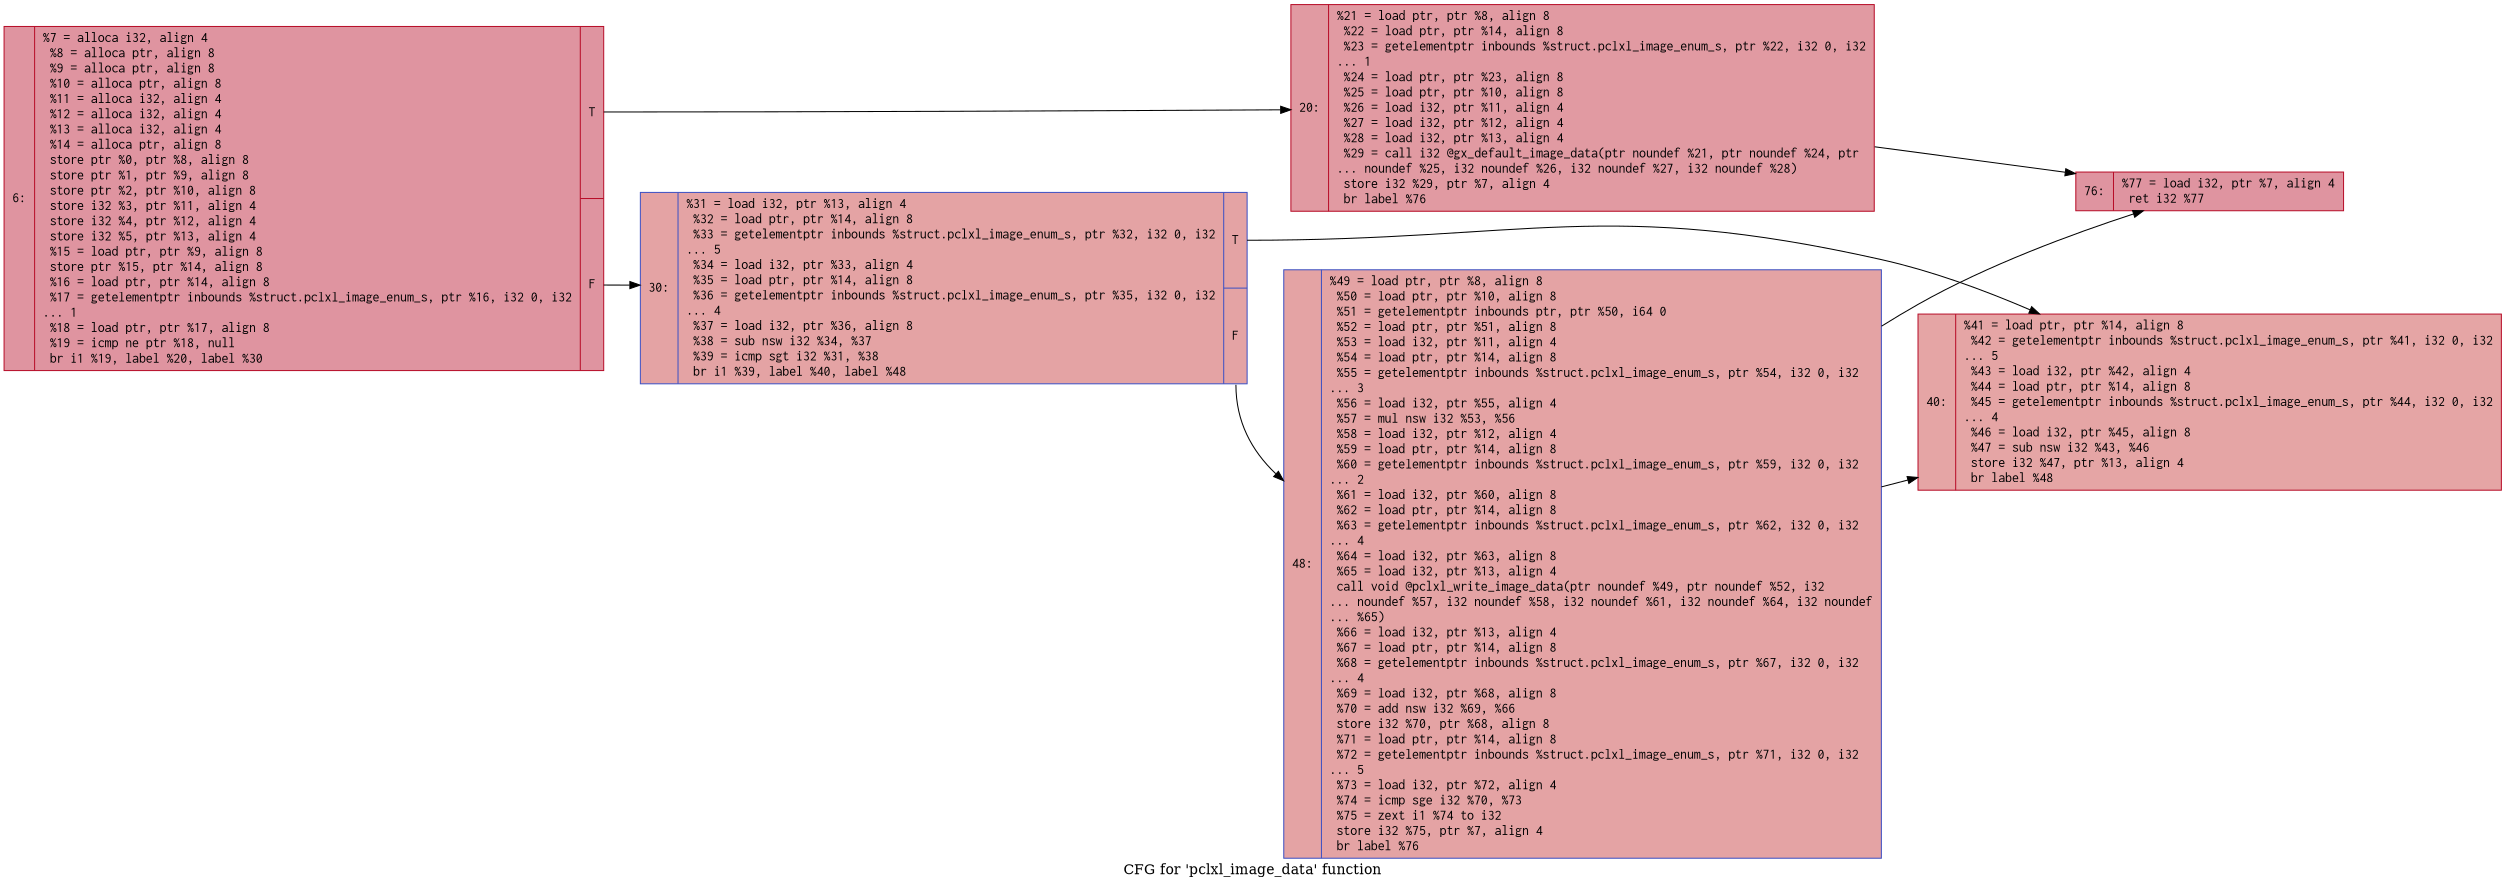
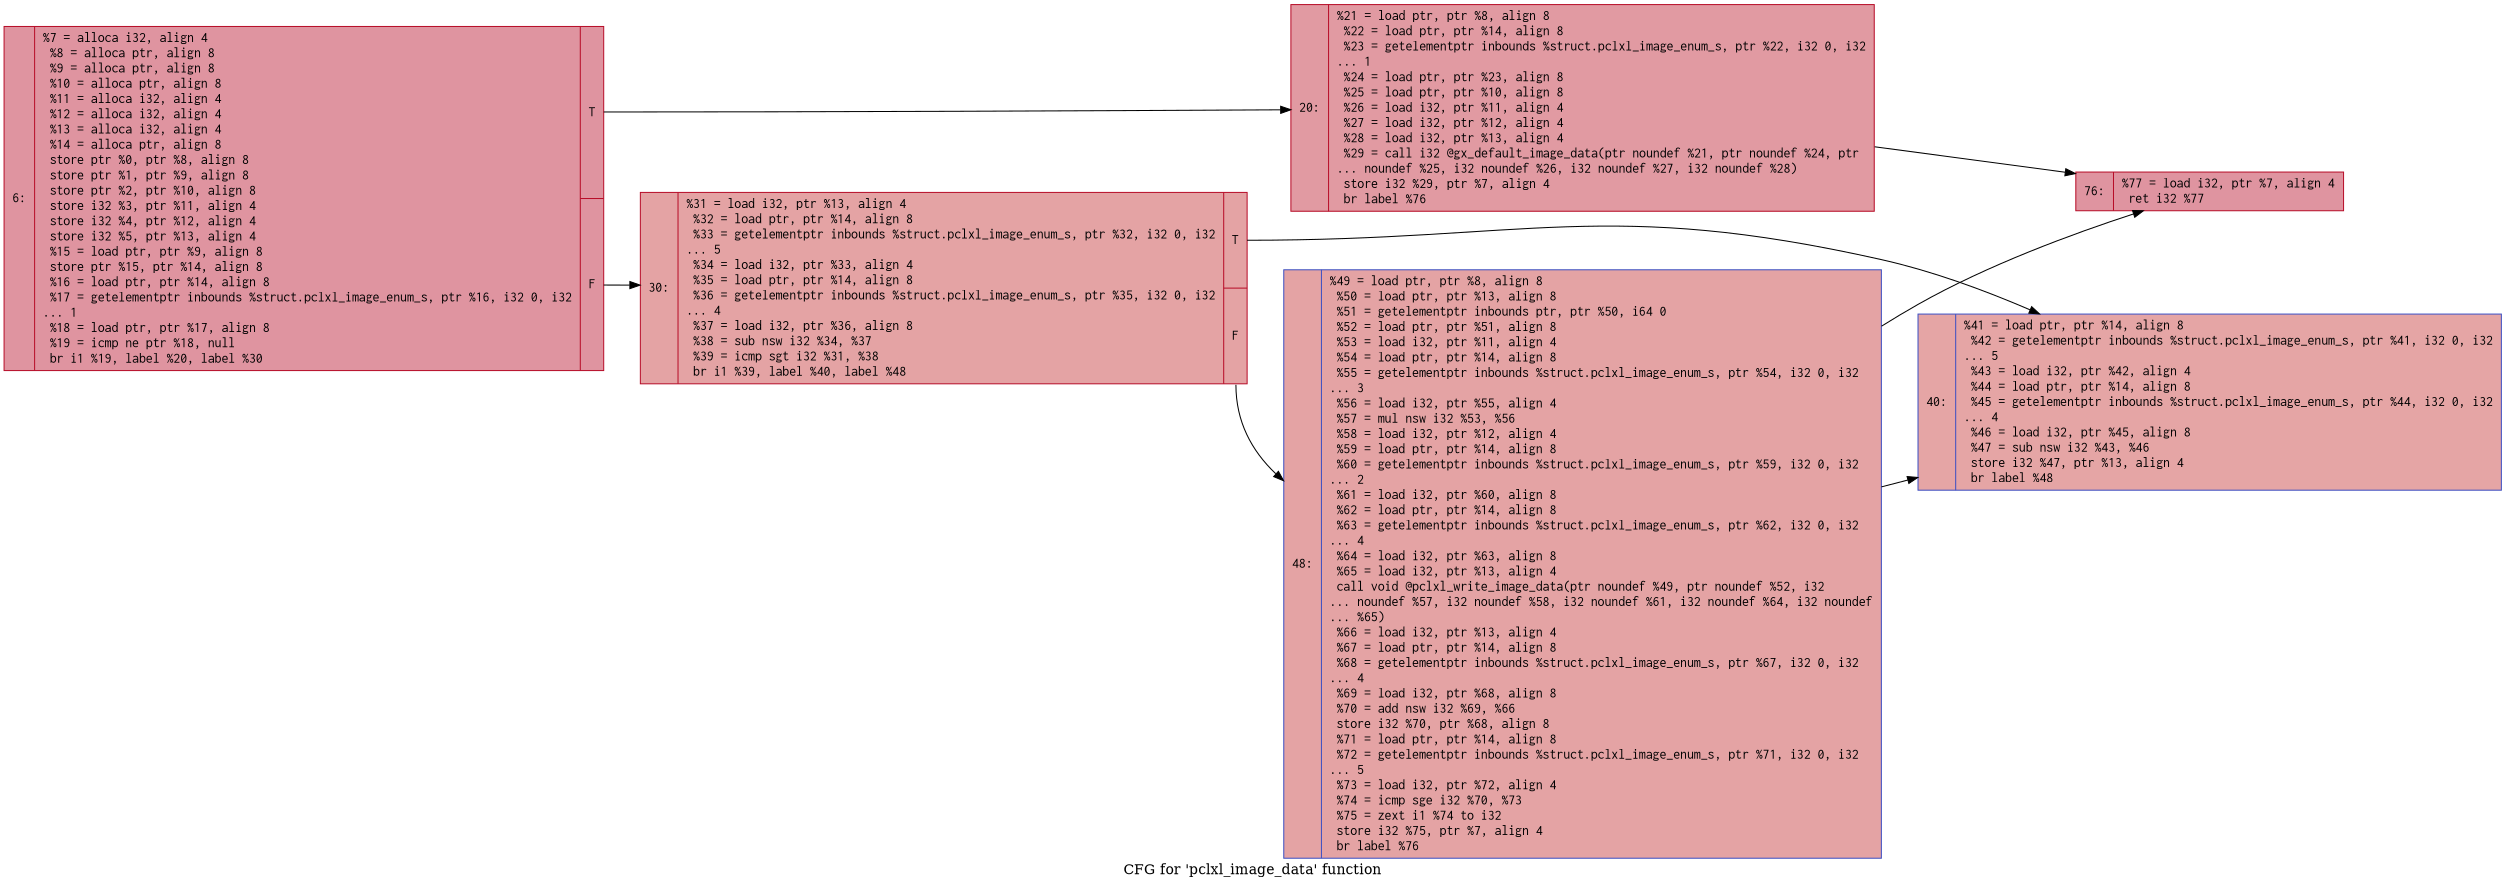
  digraph {
    label="CFG for 'pclxl_image_data' function"
    rankdir=LR
    node [color="#b70d28ff" fillcolor="#b70d2870" fontname=Courier shape=record style=filled]
    n1 [label="{6:\l|  %7 = alloca i32, align 4\l  %8 = alloca ptr, align 8\l  %9 = alloca ptr, align 8\l  %10 = alloca ptr, align 8\l  %11 = alloca i32, align 4\l  %12 = alloca i32, align 4\l  %13 = alloca i32, align 4\l  %14 = alloca ptr, align 8\l  store ptr %0, ptr %8, align 8\l  store ptr %1, ptr %9, align 8\l  store ptr %2, ptr %10, align 8\l  store i32 %3, ptr %11, align 4\l  store i32 %4, ptr %12, align 4\l  store i32 %5, ptr %13, align 4\l  %15 = load ptr, ptr %9, align 8\l  store ptr %15, ptr %14, align 8\l  %16 = load ptr, ptr %14, align 8\l  %17 = getelementptr inbounds %struct.pclxl_image_enum_s, ptr %16, i32 0, i32\l... 1\l  %18 = load ptr, ptr %17, align 8\l  %19 = icmp ne ptr %18, null\l  br i1 %19, label %20, label %30\l|{<s0>T|<s1>F}}"]
    n2 [fillcolor="#bb1b2c70" label="{20:\l|  %21 = load ptr, ptr %8, align 8\l  %22 = load ptr, ptr %14, align 8\l  %23 = getelementptr inbounds %struct.pclxl_image_enum_s, ptr %22, i32 0, i32\l... 1\l  %24 = load ptr, ptr %23, align 8\l  %25 = load ptr, ptr %10, align 8\l  %26 = load i32, ptr %11, align 4\l  %27 = load i32, ptr %12, align 4\l  %28 = load i32, ptr %13, align 4\l  %29 = call i32 @gx_default_image_data(ptr noundef %21, ptr noundef %24, ptr\l... noundef %25, i32 noundef %26, i32 noundef %27, i32 noundef %28)\l  store i32 %29, ptr %7, align 4\l  br label %76\l}"]
-   n3 [color="#3d50c3ff" fillcolor="#c32e3170" label="{30:\l|  %31 = load i32, ptr %13, align 4\l  %32 = load ptr, ptr %14, align 8\l  %33 = getelementptr inbounds %struct.pclxl_image_enum_s, ptr %32, i32 0, i32\l... 5\l  %34 = load i32, ptr %33, align 4\l  %35 = load ptr, ptr %14, align 8\l  %36 = getelementptr inbounds %struct.pclxl_image_enum_s, ptr %35, i32 0, i32\l... 4\l  %37 = load i32, ptr %36, align 8\l  %38 = sub nsw i32 %34, %37\l  %39 = icmp sgt i32 %31, %38\l  br i1 %39, label %40, label %48\l|{<s0>T|<s1>F}}"]
+   n3 [fillcolor="#c32e3170" label="{30:\l|  %31 = load i32, ptr %13, align 4\l  %32 = load ptr, ptr %14, align 8\l  %33 = getelementptr inbounds %struct.pclxl_image_enum_s, ptr %32, i32 0, i32\l... 5\l  %34 = load i32, ptr %33, align 4\l  %35 = load ptr, ptr %14, align 8\l  %36 = getelementptr inbounds %struct.pclxl_image_enum_s, ptr %35, i32 0, i32\l... 4\l  %37 = load i32, ptr %36, align 8\l  %38 = sub nsw i32 %34, %37\l  %39 = icmp sgt i32 %31, %38\l  br i1 %39, label %40, label %48\l|{<s0>T|<s1>F}}"]
    n4 [label="{76:\l|  %77 = load i32, ptr %7, align 4\l  ret i32 %77\l}"]
-   n5 [fillcolor="#c5333470" label="{40:\l|  %41 = load ptr, ptr %14, align 8\l  %42 = getelementptr inbounds %struct.pclxl_image_enum_s, ptr %41, i32 0, i32\l... 5\l  %43 = load i32, ptr %42, align 4\l  %44 = load ptr, ptr %14, align 8\l  %45 = getelementptr inbounds %struct.pclxl_image_enum_s, ptr %44, i32 0, i32\l... 4\l  %46 = load i32, ptr %45, align 8\l  %47 = sub nsw i32 %43, %46\l  store i32 %47, ptr %13, align 4\l  br label %48\l}"]
-   n6 [color="#3d50c3ff" fillcolor="#c32e3170" label="{48:\l|  %49 = load ptr, ptr %8, align 8\l  %50 = load ptr, ptr %10, align 8\l  %51 = getelementptr inbounds ptr, ptr %50, i64 0\l  %52 = load ptr, ptr %51, align 8\l  %53 = load i32, ptr %11, align 4\l  %54 = load ptr, ptr %14, align 8\l  %55 = getelementptr inbounds %struct.pclxl_image_enum_s, ptr %54, i32 0, i32\l... 3\l  %56 = load i32, ptr %55, align 4\l  %57 = mul nsw i32 %53, %56\l  %58 = load i32, ptr %12, align 4\l  %59 = load ptr, ptr %14, align 8\l  %60 = getelementptr inbounds %struct.pclxl_image_enum_s, ptr %59, i32 0, i32\l... 2\l  %61 = load i32, ptr %60, align 8\l  %62 = load ptr, ptr %14, align 8\l  %63 = getelementptr inbounds %struct.pclxl_image_enum_s, ptr %62, i32 0, i32\l... 4\l  %64 = load i32, ptr %63, align 8\l  %65 = load i32, ptr %13, align 4\l  call void @pclxl_write_image_data(ptr noundef %49, ptr noundef %52, i32\l... noundef %57, i32 noundef %58, i32 noundef %61, i32 noundef %64, i32 noundef\l... %65)\l  %66 = load i32, ptr %13, align 4\l  %67 = load ptr, ptr %14, align 8\l  %68 = getelementptr inbounds %struct.pclxl_image_enum_s, ptr %67, i32 0, i32\l... 4\l  %69 = load i32, ptr %68, align 8\l  %70 = add nsw i32 %69, %66\l  store i32 %70, ptr %68, align 8\l  %71 = load ptr, ptr %14, align 8\l  %72 = getelementptr inbounds %struct.pclxl_image_enum_s, ptr %71, i32 0, i32\l... 5\l  %73 = load i32, ptr %72, align 4\l  %74 = icmp sge i32 %70, %73\l  %75 = zext i1 %74 to i32\l  store i32 %75, ptr %7, align 4\l  br label %76\l}"]
+   n5 [color="#3d50c3ff" fillcolor="#c5333470" label="{40:\l|  %41 = load ptr, ptr %14, align 8\l  %42 = getelementptr inbounds %struct.pclxl_image_enum_s, ptr %41, i32 0, i32\l... 5\l  %43 = load i32, ptr %42, align 4\l  %44 = load ptr, ptr %14, align 8\l  %45 = getelementptr inbounds %struct.pclxl_image_enum_s, ptr %44, i32 0, i32\l... 4\l  %46 = load i32, ptr %45, align 8\l  %47 = sub nsw i32 %43, %46\l  store i32 %47, ptr %13, align 4\l  br label %48\l}"]
+   n6 [color="#3d50c3ff" fillcolor="#c32e3170" label="{48:\l|  %49 = load ptr, ptr %8, align 8\l  %50 = load ptr, ptr %13, align 8\l  %51 = getelementptr inbounds ptr, ptr %50, i64 0\l  %52 = load ptr, ptr %51, align 8\l  %53 = load i32, ptr %11, align 4\l  %54 = load ptr, ptr %14, align 8\l  %55 = getelementptr inbounds %struct.pclxl_image_enum_s, ptr %54, i32 0, i32\l... 3\l  %56 = load i32, ptr %55, align 4\l  %57 = mul nsw i32 %53, %56\l  %58 = load i32, ptr %12, align 4\l  %59 = load ptr, ptr %14, align 8\l  %60 = getelementptr inbounds %struct.pclxl_image_enum_s, ptr %59, i32 0, i32\l... 2\l  %61 = load i32, ptr %60, align 8\l  %62 = load ptr, ptr %14, align 8\l  %63 = getelementptr inbounds %struct.pclxl_image_enum_s, ptr %62, i32 0, i32\l... 4\l  %64 = load i32, ptr %63, align 8\l  %65 = load i32, ptr %13, align 4\l  call void @pclxl_write_image_data(ptr noundef %49, ptr noundef %52, i32\l... noundef %57, i32 noundef %58, i32 noundef %61, i32 noundef %64, i32 noundef\l... %65)\l  %66 = load i32, ptr %13, align 4\l  %67 = load ptr, ptr %14, align 8\l  %68 = getelementptr inbounds %struct.pclxl_image_enum_s, ptr %67, i32 0, i32\l... 4\l  %69 = load i32, ptr %68, align 8\l  %70 = add nsw i32 %69, %66\l  store i32 %70, ptr %68, align 8\l  %71 = load ptr, ptr %14, align 8\l  %72 = getelementptr inbounds %struct.pclxl_image_enum_s, ptr %71, i32 0, i32\l... 5\l  %73 = load i32, ptr %72, align 4\l  %74 = icmp sge i32 %70, %73\l  %75 = zext i1 %74 to i32\l  store i32 %75, ptr %7, align 4\l  br label %76\l}"]
    n1 -> n2 [tailport=s0]
    n1 -> n3 [tailport=s1]
    n2 -> n4
    n3 -> n5 [tailport=s0]
    n3 -> n6 [tailport=s1]
    n6 -> n4
    n6 -> n5
  }
